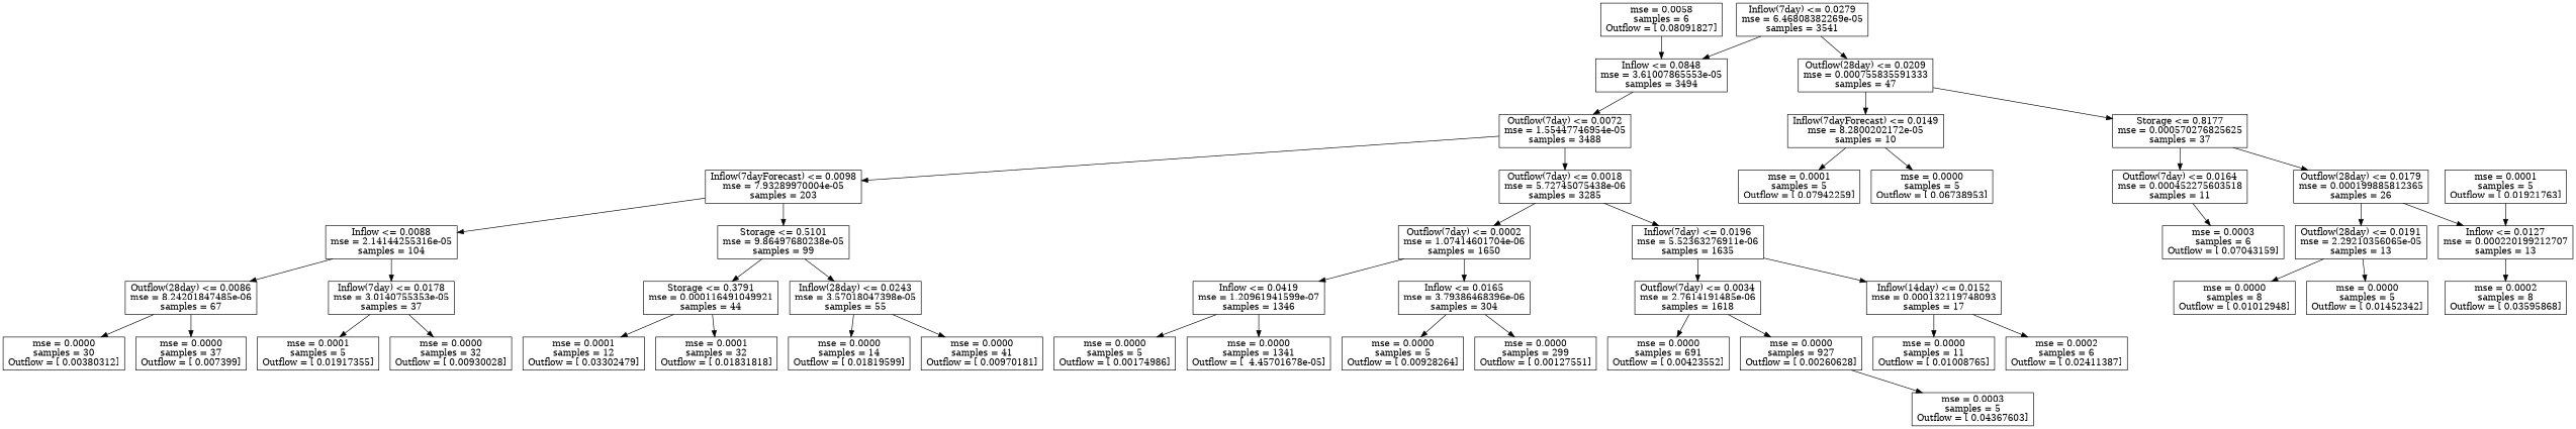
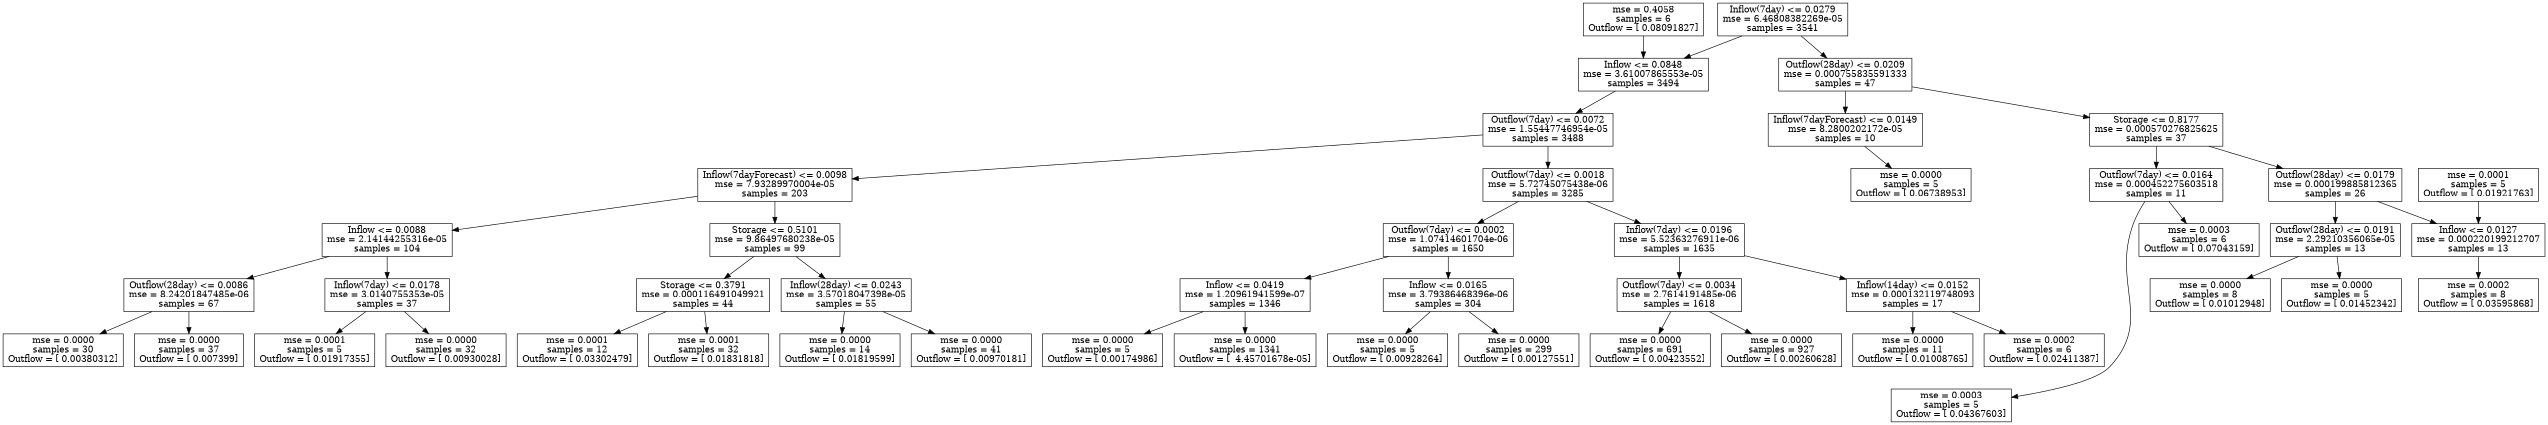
  digraph {
    node [shape=box]
    n1 [label="Inflow(7day) <= 0.0279\nmse = 6.46808382269e-05\nsamples = 3541"]
    n2 [label="Inflow <= 0.0848\nmse = 3.61007865553e-05\nsamples = 3494"]
    n3 [label="Outflow(28day) <= 0.0209\nmse = 0.000755835591333\nsamples = 47"]
    n4 [label="Outflow(7day) <= 0.0072\nmse = 1.55447746954e-05\nsamples = 3488"]
    n5 [label="Storage <= 0.8177\nmse = 0.000570276825625\nsamples = 37"]
    n6 [label="Inflow(7dayForecast) <= 0.0149\nmse = 8.2800202172e-05\nsamples = 10"]
    n7 [label="Outflow(7day) <= 0.0018\nmse = 5.72745075438e-06\nsamples = 3285"]
    n8 [label="Inflow(7dayForecast) <= 0.0098\nmse = 7.93289970004e-05\nsamples = 203"]
-   n9 [label="mse = 0.0058\nsamples = 6\nOutflow = [ 0.08091827]"]
+   n9 [label="mse = 0.4058\nsamples = 6\nOutflow = [ 0.08091827]"]
    n10 [label="Outflow(7day) <= 0.0002\nmse = 1.07414601704e-06\nsamples = 1650"]
    n11 [label="Inflow(7day) <= 0.0196\nmse = 5.52363276911e-06\nsamples = 1635"]
    n12 [label="Inflow <= 0.0088\nmse = 2.14144255316e-05\nsamples = 104"]
    n13 [label="Storage <= 0.5101\nmse = 9.86497680238e-05\nsamples = 99"]
    n14 [label="Inflow <= 0.0419\nmse = 1.20961941599e-07\nsamples = 1346"]
    n15 [label="Inflow <= 0.0165\nmse = 3.79386468396e-06\nsamples = 304"]
    n16 [label="Outflow(7day) <= 0.0034\nmse = 2.7614191485e-06\nsamples = 1618"]
    n17 [label="Inflow(14day) <= 0.0152\nmse = 0.000132119748093\nsamples = 17"]
    n18 [label="mse = 0.0000\nsamples = 1341\nOutflow = [  4.45701678e-05]"]
    n19 [label="mse = 0.0000\nsamples = 5\nOutflow = [ 0.00174986]"]
    n20 [label="mse = 0.0000\nsamples = 299\nOutflow = [ 0.00127551]"]
    n21 [label="mse = 0.0000\nsamples = 5\nOutflow = [ 0.00928264]"]
    n22 [label="mse = 0.0000\nsamples = 927\nOutflow = [ 0.00260628]"]
    n23 [label="mse = 0.0000\nsamples = 691\nOutflow = [ 0.00423552]"]
    n24 [label="mse = 0.0002\nsamples = 6\nOutflow = [ 0.02411387]"]
    n25 [label="mse = 0.0000\nsamples = 11\nOutflow = [ 0.01008765]"]
    n26 [label="Outflow(28day) <= 0.0086\nmse = 8.24201847485e-06\nsamples = 67"]
    n27 [label="Inflow(7day) <= 0.0178\nmse = 3.0140755353e-05\nsamples = 37"]
    n28 [label="Storage <= 0.3791\nmse = 0.000116491049921\nsamples = 44"]
    n29 [label="Inflow(28day) <= 0.0243\nmse = 3.57018047398e-05\nsamples = 55"]
    n30 [label="mse = 0.0000\nsamples = 37\nOutflow = [ 0.007399]"]
    n31 [label="mse = 0.0000\nsamples = 30\nOutflow = [ 0.00380312]"]
    n32 [label="mse = 0.0000\nsamples = 32\nOutflow = [ 0.00930028]"]
    n33 [label="mse = 0.0001\nsamples = 5\nOutflow = [ 0.01917355]"]
    n34 [label="mse = 0.0001\nsamples = 32\nOutflow = [ 0.01831818]"]
    n35 [label="mse = 0.0001\nsamples = 12\nOutflow = [ 0.03302479]"]
    n36 [label="mse = 0.0000\nsamples = 41\nOutflow = [ 0.00970181]"]
    n37 [label="mse = 0.0000\nsamples = 14\nOutflow = [ 0.01819599]"]
    n38 [label="Outflow(28day) <= 0.0179\nmse = 0.000199885812365\nsamples = 26"]
    n39 [label="Outflow(7day) <= 0.0164\nmse = 0.000452275603518\nsamples = 11"]
    n40 [label="mse = 0.0000\nsamples = 5\nOutflow = [ 0.06738953]"]
-   n41 [label="mse = 0.0001\nsamples = 5\nOutflow = [ 0.07942259]"]
    n42 [label="Inflow <= 0.0127\nmse = 0.000220199212707\nsamples = 13"]
    n43 [label="Outflow(28day) <= 0.0191\nmse = 2.29210356065e-05\nsamples = 13"]
    n44 [label="mse = 0.0003\nsamples = 5\nOutflow = [ 0.04367603]"]
    n45 [label="mse = 0.0003\nsamples = 6\nOutflow = [ 0.07043159]"]
    n46 [label="mse = 0.0002\nsamples = 8\nOutflow = [ 0.03595868]"]
    n47 [label="mse = 0.0000\nsamples = 5\nOutflow = [ 0.01452342]"]
    n48 [label="mse = 0.0000\nsamples = 8\nOutflow = [ 0.01012948]"]
    n49 [label="mse = 0.0001\nsamples = 5\nOutflow = [ 0.01921763]"]
    n1 -> n2
    n1 -> n3
    n2 -> n4
    n3 -> n5
    n3 -> n6
    n4 -> n7
    n4 -> n8
    n5 -> n38
    n5 -> n39
    n6 -> n40
-   n6 -> n41
    n7 -> n10
    n7 -> n11
    n8 -> n12
    n8 -> n13
    n9 -> n2
    n10 -> n14
    n10 -> n15
    n11 -> n16
    n11 -> n17
    n12 -> n26
    n12 -> n27
    n13 -> n28
    n13 -> n29
    n14 -> n18
    n14 -> n19
    n15 -> n20
    n15 -> n21
    n16 -> n22
    n16 -> n23
    n17 -> n24
    n17 -> n25
    n26 -> n30
    n26 -> n31
    n27 -> n32
    n27 -> n33
    n28 -> n34
    n28 -> n35
    n29 -> n36
    n29 -> n37
    n38 -> n42
    n38 -> n43
-   n22 -> n44
+   n39 -> n44
    n39 -> n45
    n42 -> n46
    n43 -> n47
    n43 -> n48
    n49 -> n42
  }
